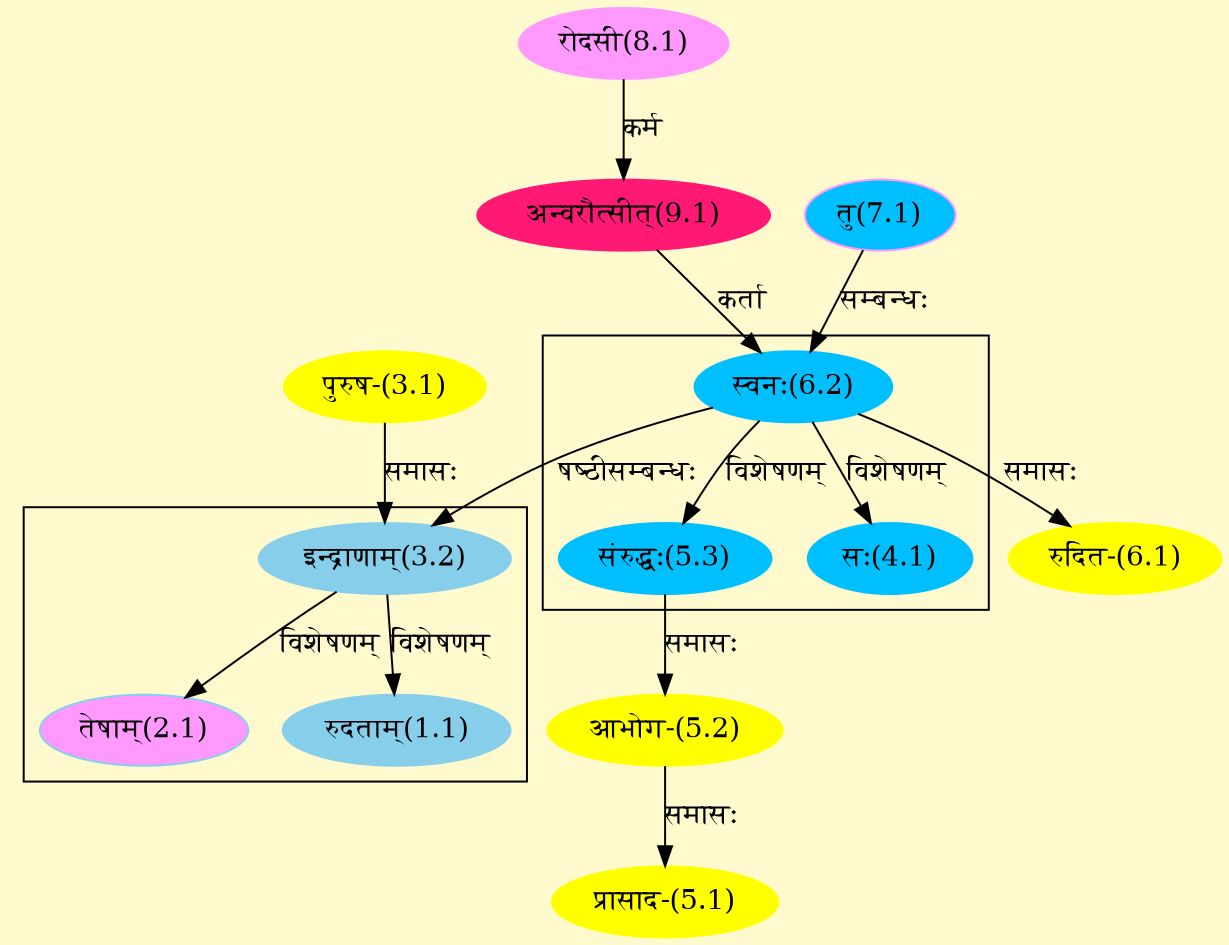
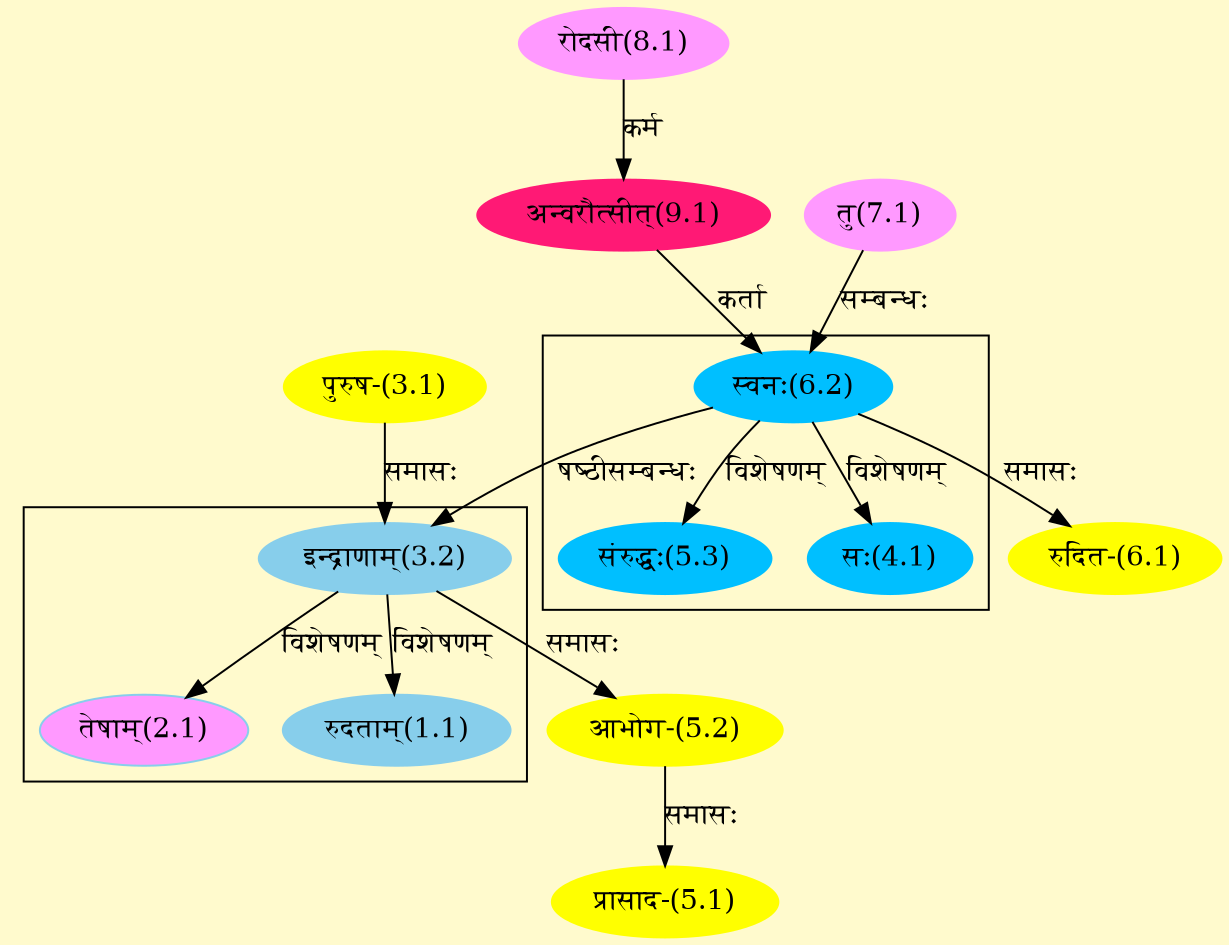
  digraph {
    bgcolor=lemonchiffon1
    compound=true
    rankdir=BT
    node [color="#FFFF00" style=filled]
    edge [dir=back]
    n1 [color="#87CEEB" label="रुदताम्(1.1)"]
    n2 [color="#87CEEB" label="इन्द्राणाम्(3.2)"]
    n3 [color="#87CEEB" fillcolor="#FF99FF" label="तेषाम्(2.1)"]
    n4 [color="#00BFFF" label="सः(4.1)"]
    n5 [color="#00BFFF" label="स्वनः(6.2)"]
    n6 [color="#00BFFF" label="संरुद्धः(5.3)"]
    n7 [label="पुरुष-(3.1)"]
    n8 [color="#FF1975" label="अन्वरौत्सीत्(9.1)"]
-   n9 [color="#FF99FF" label="तु(7.1)" fillcolor="#00BFFF"]
+   n9 [color="#FF99FF" label="तु(7.1)"]
    n10 [color="#FF99FF" label="रोदसी(8.1)"]
    n11 [label="प्रासाद-(5.1)"]
    n12 [label="आभोग-(5.2)"]
    n13 [label="रुदित-(6.1)"]
    subgraph cluster_1 {
      n1
      n2
      n3
    }
    subgraph cluster_2 {
      n4
      n5
      n6
    }
    n1 -> n2 [label="विशेषणम्"]
    n2 -> n5 [label="षष्ठीसम्बन्धः"]
    n2 -> n7 [label="समासः"]
    n3 -> n2 [label="विशेषणम्"]
    n4 -> n5 [label="विशेषणम्"]
    n5 -> n8 [label="कर्ता"]
    n5 -> n9 [label="सम्बन्धः"]
    n6 -> n5 [label="विशेषणम्"]
    n8 -> n10 [label="कर्म"]
    n11 -> n12 [label="समासः"]
-   n12 -> n6 [label="समासः"]
+   n12 -> n2 [label="समासः"]
    n13 -> n5 [label="समासः"]
  }
